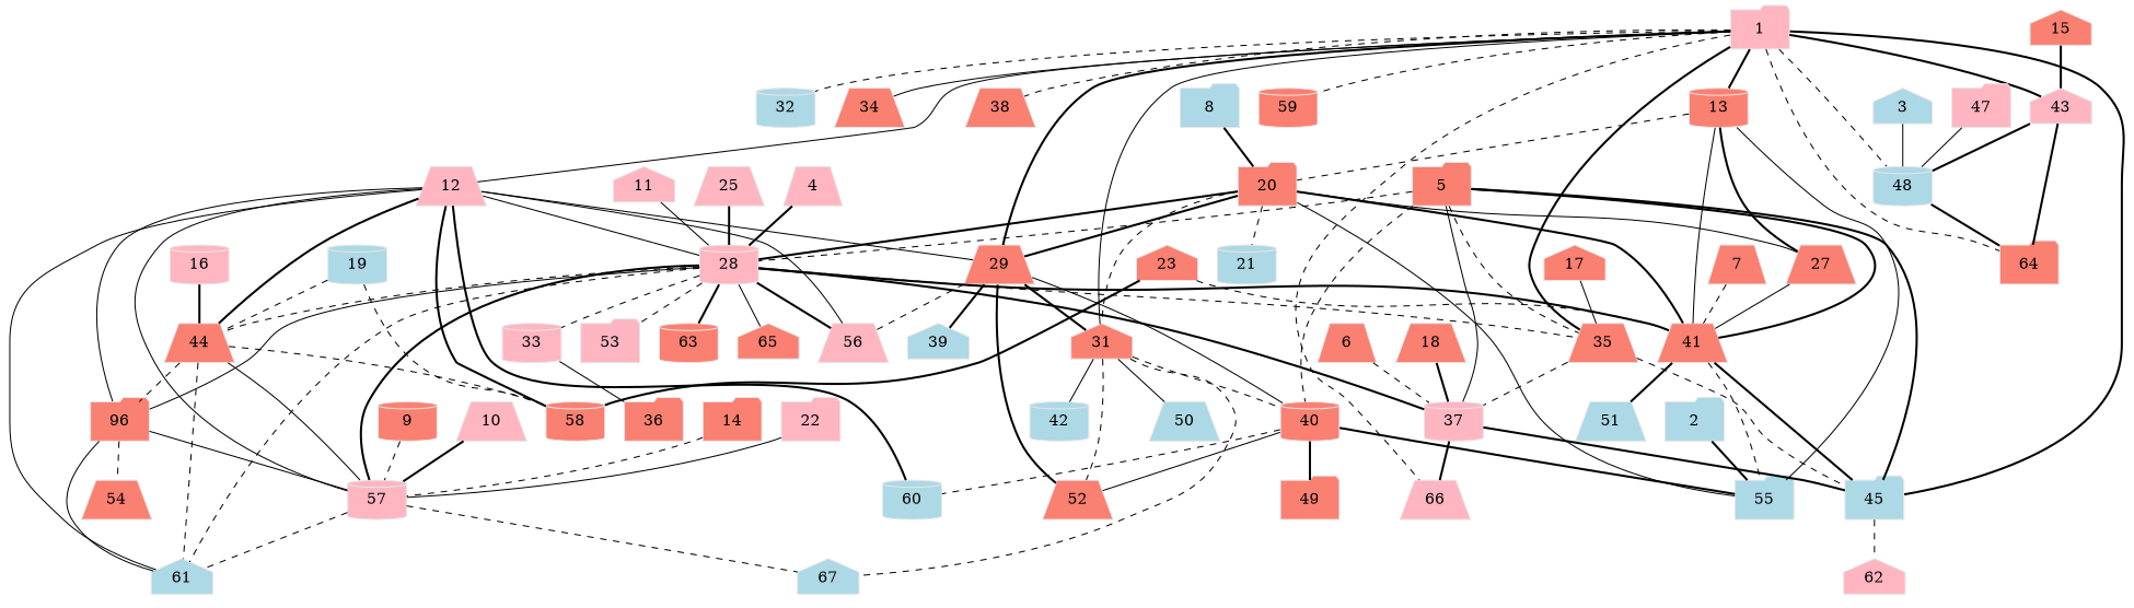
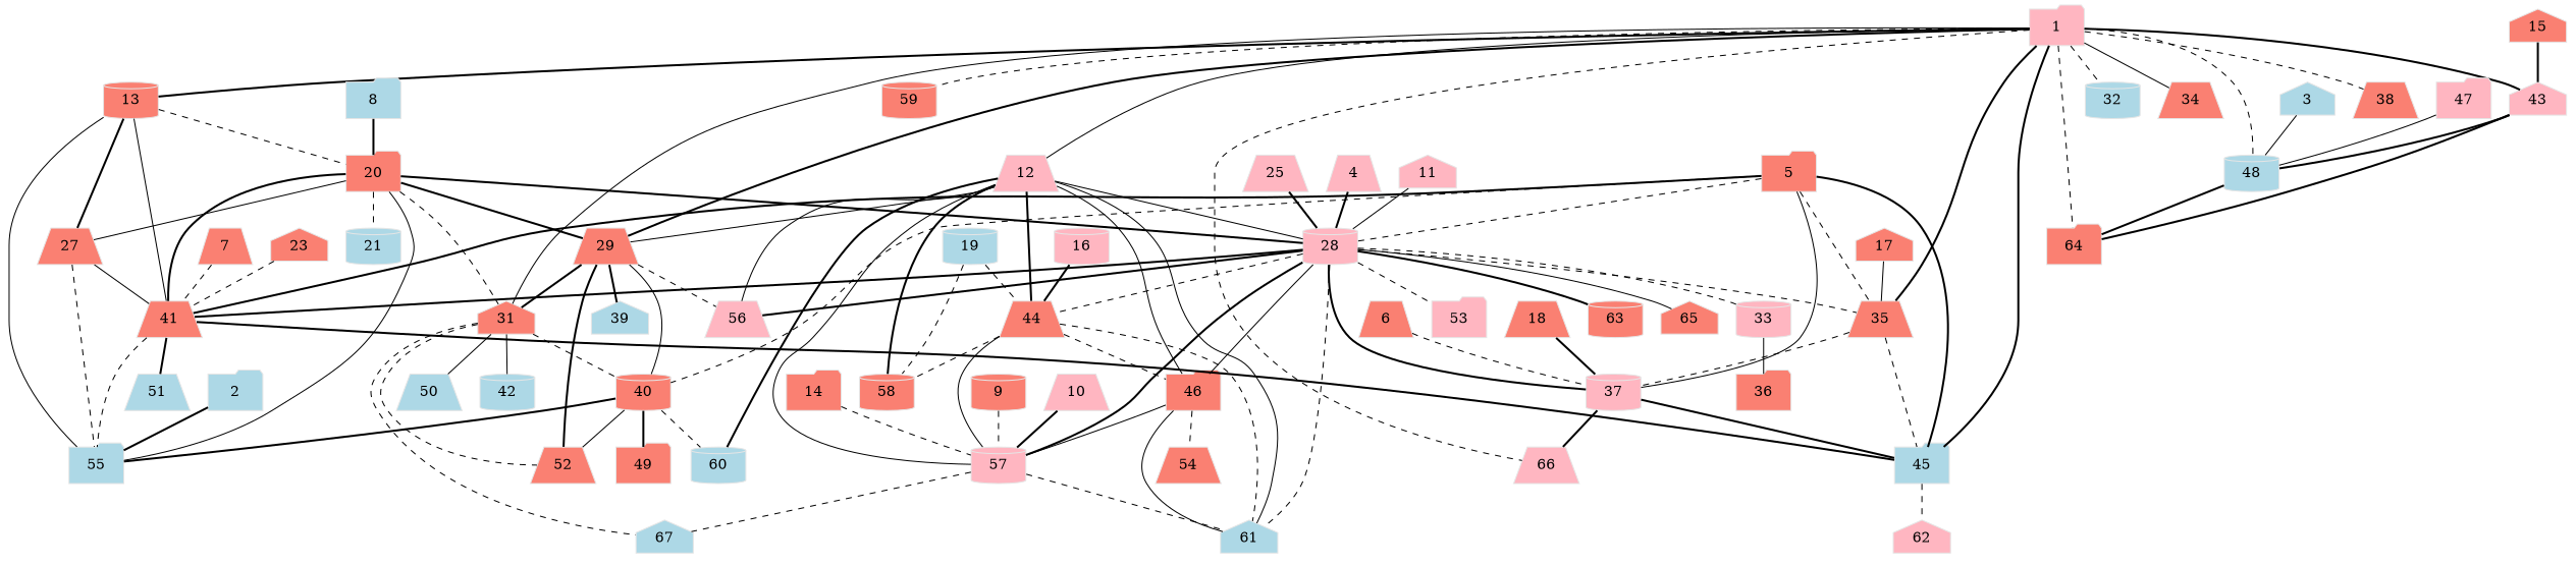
  graph {
    node [color=gray90 fillcolor=salmon shape=trapezium style=filled]
    edge [style=bold weight=1.0]
    1 [fillcolor=lightpink shape=folder]
    12 [fillcolor=lightpink]
    13 [shape=cylinder]
    29
    31 [shape=house]
    32 [fillcolor=lightblue shape=cylinder]
    34
    35
    38
    43 [fillcolor=lightpink shape=house]
    45 [fillcolor=lightblue shape=folder]
    48 [fillcolor=lightblue shape=cylinder]
    59 [shape=cylinder]
    64 [shape=folder]
    66 [fillcolor=lightpink]
    28 [fillcolor=lightpink shape=cylinder]
    57 [fillcolor=lightpink shape=cylinder]
    44
-   46 [shape=folder label=96]
+   46 [shape=folder]
    56 [fillcolor=lightpink]
    58 [shape=cylinder]
    60 [fillcolor=lightblue shape=cylinder]
    61 [fillcolor=lightblue shape=house]
    55 [fillcolor=lightblue shape=folder]
    41
    20 [shape=folder]
    27
    40 [shape=cylinder]
    39 [fillcolor=lightblue shape=house]
    52
    42 [fillcolor=lightblue shape=cylinder]
    50 [fillcolor=lightblue]
    67 [fillcolor=lightblue shape=house]
    37 [fillcolor=lightpink shape=cylinder]
    62 [fillcolor=lightpink shape=house]
    2 [fillcolor=lightblue shape=folder]
    3 [fillcolor=lightblue shape=house]
    4 [fillcolor=lightpink]
    33 [fillcolor=lightpink shape=cylinder]
    53 [fillcolor=lightpink shape=folder]
    63 [shape=cylinder]
    65 [shape=house]
    5 [shape=folder]
    49 [shape=folder]
    51 [fillcolor=lightblue]
    6
    7
    8 [fillcolor=lightblue shape=folder]
    21 [fillcolor=lightblue shape=cylinder]
    9 [shape=cylinder]
    10 [fillcolor=lightpink]
    11 [fillcolor=lightpink shape=house]
    54
    14 [shape=folder]
    15 [shape=house]
    16 [fillcolor=lightpink shape=cylinder]
    17 [shape=house]
    18
    19 [fillcolor=lightblue shape=cylinder]
-   22 [fillcolor=lightpink shape=folder]
    23 [shape=house]
    25 [fillcolor=lightpink]
    36 [shape=folder]
    47 [fillcolor=lightpink shape=folder]
    1 -- 12 [style=solid]
    1 -- 13
    1 -- 29
    1 -- 31 [style=solid]
    1 -- 32 [style=dashed]
    1 -- 34 [style=solid]
    1 -- 35
    1 -- 38 [style=dashed]
    1 -- 43 [weight=3.0]
    1 -- 45
    1 -- 48 [style=dashed weight=3.0]
    1 -- 59 [style=dashed]
    1 -- 64 [style=dashed weight=3.0]
    1 -- 66 [style=dashed]
    12 -- 29 [style=solid]
    12 -- 28 [style=solid]
    12 -- 57 [style=solid]
    12 -- 44
    12 -- 46 [style=solid]
    12 -- 56 [style=solid]
    12 -- 58
    12 -- 60
    12 -- 61 [style=solid]
    13 -- 55 [style=solid weight=2.0]
    13 -- 41 [style=solid weight=2.0]
    13 -- 20 [style=dashed weight=2.0]
    13 -- 27 [weight=2.0]
    29 -- 31 [weight=2.0]
    29 -- 56 [style=dashed]
    29 -- 40 [style=solid weight=2.0]
    29 -- 39
    29 -- 52 [weight=4.0]
    31 -- 40 [style=dashed]
    31 -- 52 [style=dashed weight=2.0]
    31 -- 42 [style=solid]
    31 -- 50 [style=solid]
    31 -- 67 [style=dashed]
    35 -- 45 [style=dashed]
    35 -- 37 [style=dashed]
    43 -- 48
    43 -- 64
    45 -- 62 [style=dashed]
    48 -- 64
    28 -- 35 [style=dashed]
    28 -- 57
    28 -- 44 [style=dashed]
    28 -- 46 [style=solid]
    28 -- 56
    28 -- 61 [style=dashed]
    28 -- 41
    28 -- 37
    28 -- 33 [style=dashed]
    28 -- 53 [style=dashed]
    28 -- 63
    28 -- 65 [style=solid]
    57 -- 61 [style=dashed]
    57 -- 67 [style=dashed]
    44 -- 57 [style=solid]
    44 -- 46 [style=dashed]
    44 -- 58 [style=dashed]
    44 -- 61 [style=dashed]
    46 -- 57 [style=solid]
    46 -- 61 [style=solid]
    46 -- 54 [style=dashed]
    41 -- 45
    41 -- 55 [style=dashed]
    41 -- 51
    20 -- 29
    20 -- 31 [style=dashed]
    20 -- 28
    20 -- 55 [style=solid]
    20 -- 41
    20 -- 27 [style=solid]
    20 -- 21 [style=dashed]
+   27 -- 55 [style=dashed]
    27 -- 41 [style=solid]
    40 -- 60 [style=dashed]
    40 -- 55
    40 -- 52 [style=solid weight=2.0]
    40 -- 49
    37 -- 45
    37 -- 66
    2 -- 55
    3 -- 48 [style=solid]
    4 -- 28
    33 -- 36 [style=solid]
    5 -- 35 [style=dashed weight=2.0]
    5 -- 45 [weight=2.0]
    5 -- 28 [style=dashed weight=2.0]
    5 -- 41
    5 -- 40 [style=dashed]
    5 -- 37 [style=solid weight=2.0]
    6 -- 37 [style=dashed]
    7 -- 41 [style=dashed]
    8 -- 20
    9 -- 57 [style=dashed]
    10 -- 57
    11 -- 28 [style=solid]
    14 -- 57 [style=dashed]
    15 -- 43
    16 -- 44
    17 -- 35 [style=solid]
    18 -- 37
    19 -- 44 [style=dashed]
    19 -- 58 [style=dashed]
-   22 -- 57 [style=solid]
-   23 -- 58
    23 -- 41 [style=dashed]
    25 -- 28
    47 -- 48 [style=solid]
  }
